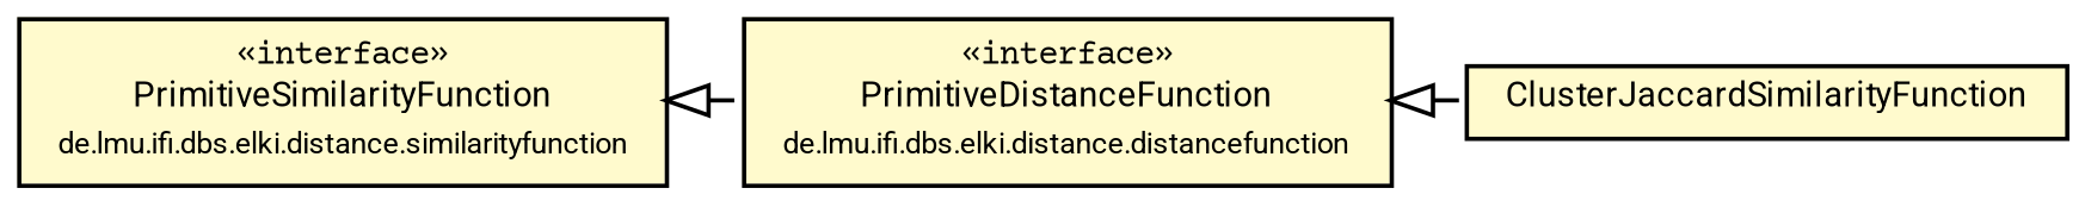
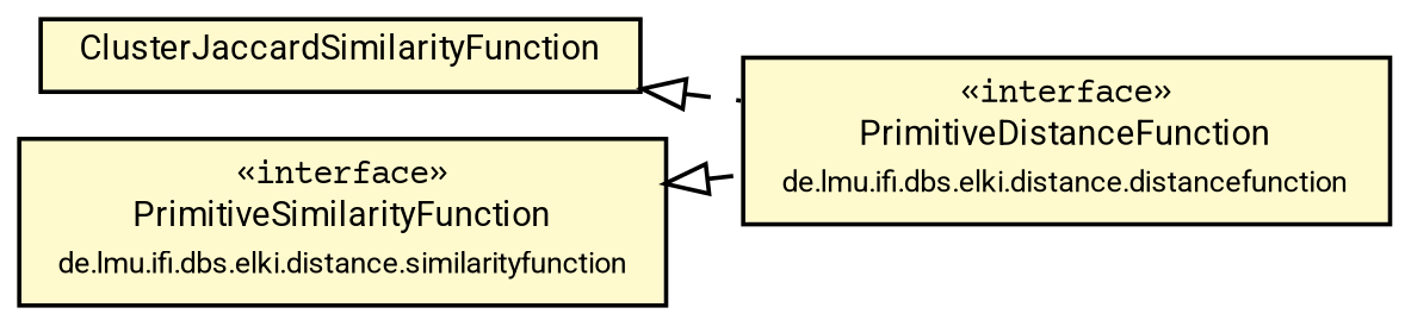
  digraph {
    fontname="Courier Prime"
    nodesep=0.15
    rankdir=LR
    ranksep=0.25
    node [fontcolor=black fontname="Courier Prime" fontsize=8 margin=0 shape=plaintext]
    edge [arrowtail=empty color=black dir=back fontname="Courier Prime" fontsize=7 labelfontname=Roboto labelfontsize=7 style=dashed weight=9]
    n1 [height=0 label=<<table title="de.lmu.ifi.dbs.elki.distance.similarityfunction.cluster.ClusterJaccardSimilarityFunction" border="0" cellborder="1" cellspacing="0" cellpadding="2" bgcolor="lemonChiffon" href="ClusterJaccardSimilarityFunction.html" target="_parent"> 		<tr><td><table border="0" cellspacing="0" cellpadding="1"> 		<tr><td align="center" balign="center"> <font face="Roboto">ClusterJaccardSimilarityFunction</font> </td></tr> 		</table></td></tr> 		</table>> width=0]
    n2 [height=0 label=<<table title="de.lmu.ifi.dbs.elki.distance.distancefunction.PrimitiveDistanceFunction" border="0" cellborder="1" cellspacing="0" cellpadding="2" bgcolor="LemonChiffon" href="../../distancefunction/PrimitiveDistanceFunction.html" target="_parent"> 		<tr><td><table border="0" cellspacing="0" cellpadding="1"> 		<tr><td align="center" balign="center"> &#171;interface&#187; </td></tr> 		<tr><td align="center" balign="center"> <font face="Roboto">PrimitiveDistanceFunction</font> </td></tr> 		<tr><td align="center" balign="center"> <font face="Roboto" point-size="7.0">de.lmu.ifi.dbs.elki.distance.distancefunction</font> </td></tr> 		</table></td></tr> 		</table>> width=0]
    n3 [height=0 label=<<table title="de.lmu.ifi.dbs.elki.distance.similarityfunction.PrimitiveSimilarityFunction" border="0" cellborder="1" cellspacing="0" cellpadding="2" bgcolor="LemonChiffon" href="../PrimitiveSimilarityFunction.html" target="_parent"> 		<tr><td><table border="0" cellspacing="0" cellpadding="1"> 		<tr><td align="center" balign="center"> &#171;interface&#187; </td></tr> 		<tr><td align="center" balign="center"> <font face="Roboto">PrimitiveSimilarityFunction</font> </td></tr> 		<tr><td align="center" balign="center"> <font face="Roboto" point-size="7.0">de.lmu.ifi.dbs.elki.distance.similarityfunction</font> </td></tr> 		</table></td></tr> 		</table>> width=0]
-   n2 -> n1
+   n1 -> n2
    n3 -> n2
  }
